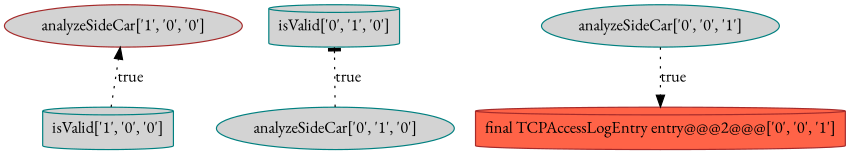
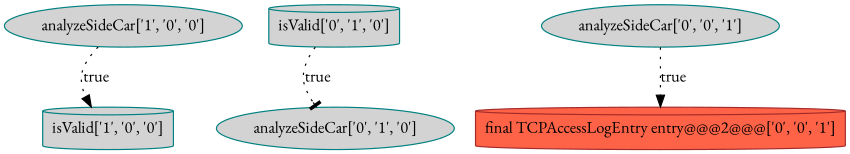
  digraph {
    fontname="EB Garamond"
    node [color=teal fillcolor=lightgray fontname="EB Garamond" shape=ellipse style=filled]
    edge [arrowhead=normal fontname="EB Garamond" style=dotted]
-   n1 [color=brown label="analyzeSideCar['1', '0', '0']"]
+   n1 [label="analyzeSideCar['1', '0', '0']"]
    n2 [label="isValid['1', '0', '0']" shape=cylinder]
    n3 [label="isValid['0', '1', '0']" shape=cylinder]
    n4 [label="analyzeSideCar['0', '0', '1']"]
    n5 [color=brown fillcolor=tomato label="final TCPAccessLogEntry entry@@@2@@@['0', '0', '1']" shape=cylinder]
    n6 [label="analyzeSideCar['0', '1', '0']"]
-   n2 -> n1 [label=true]
+   n1 -> n2 [label=true]
    n4 -> n5 [label=true]
-   n6 -> n3 [arrowhead=tee label=true]
+   n3 -> n6 [arrowhead=tee label=true]
  }
